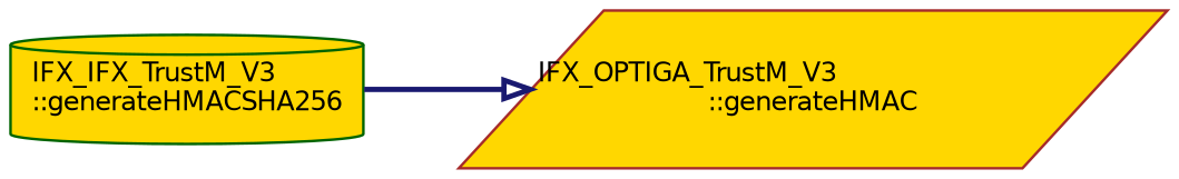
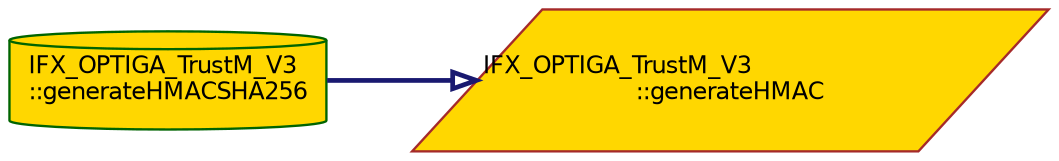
  digraph {
    rankdir=LR
    node [fillcolor=gold fontname=Helvetica fontsize=10 style=filled]
-   n1 [color=darkgreen fontcolor=black height=0.2 label="IFX_IFX_TrustM_V3\l::generateHMACSHA256" shape=cylinder width=0.4]
+   n1 [color=darkgreen fontcolor=black height=0.2 label="IFX_OPTIGA_TrustM_V3\l::generateHMACSHA256" shape=cylinder width=0.4]
    n2 [color=brown height=0.2 label="IFX_OPTIGA_TrustM_V3\l::generateHMAC" shape=parallelogram width=0.4]
    n1 -> n2 [color=midnightblue fontname=Helvetica fontsize=10 labelfontname=Helvetica labelfontsize=10 style=bold arrowhead=onormal]
  }
